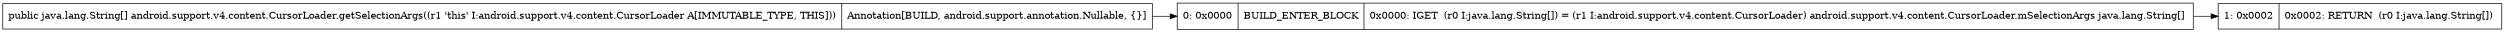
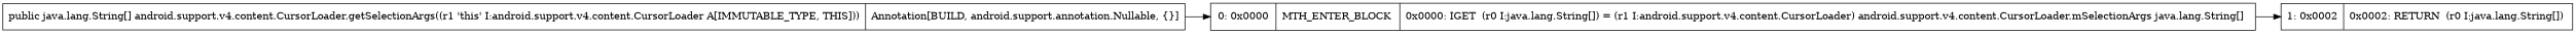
  digraph {
    rankdir=LR
    node [shape=record]
-   n1 [label="{0\:\ 0x0000|BUILD_ENTER_BLOCK\l|0x0000: IGET  (r0 I:java.lang.String[]) = (r1 I:android.support.v4.content.CursorLoader) android.support.v4.content.CursorLoader.mSelectionArgs java.lang.String[] \l}"]
+   n1 [label="{0\:\ 0x0000|MTH_ENTER_BLOCK\l|0x0000: IGET  (r0 I:java.lang.String[]) = (r1 I:android.support.v4.content.CursorLoader) android.support.v4.content.CursorLoader.mSelectionArgs java.lang.String[] \l}"]
    n2 [label="{1\:\ 0x0002|0x0002: RETURN  (r0 I:java.lang.String[]) \l}"]
    n3 [label="{public java.lang.String[] android.support.v4.content.CursorLoader.getSelectionArgs((r1 'this' I:android.support.v4.content.CursorLoader A[IMMUTABLE_TYPE, THIS]))  | Annotation[BUILD, android.support.annotation.Nullable, \{\}]\l}"]
    n1 -> n2
    n3 -> n1
  }
